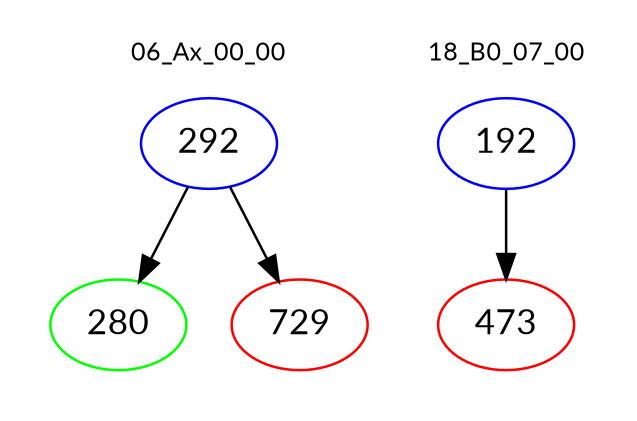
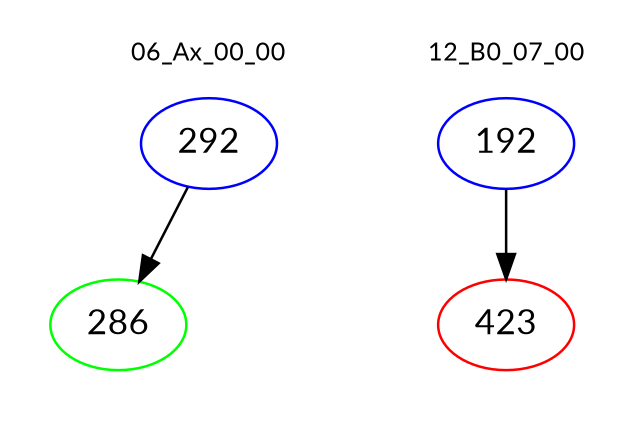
  digraph {
    fontname=Lato
    node [color=blue fontname=Lato]
    edge [color=black fontname=Lato]
    n1 [label=292]
-   n2 [color=green label=280]
-   n3 [color=red label=729]
+   n2 [color=green label=286]
    n4 [label=192]
-   n5 [color=red label=473]
+   n5 [color=red label=423]
    subgraph cluster_1 {
      color=white
      fontsize=10
      label="06_Ax_00_00"
      n1
      n2
-     n3
    }
    subgraph cluster_2 {
      color=white
      fontsize=10
-     label="18_B0_07_00"
+     label="12_B0_07_00"
      n4
      n5
    }
    n1 -> n2
-   n1 -> n3
    n4 -> n5
  }
